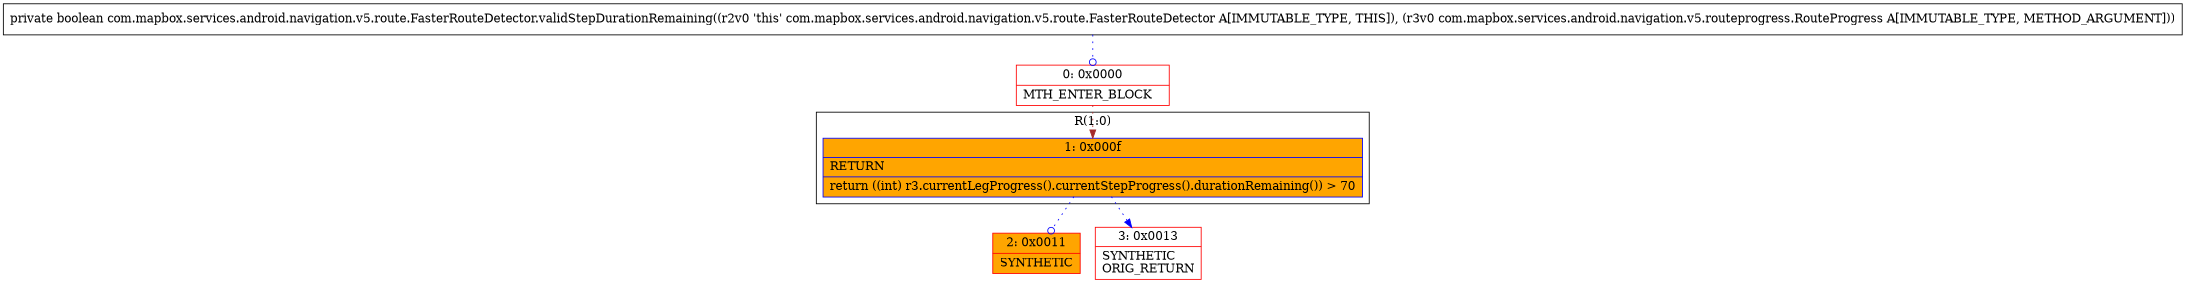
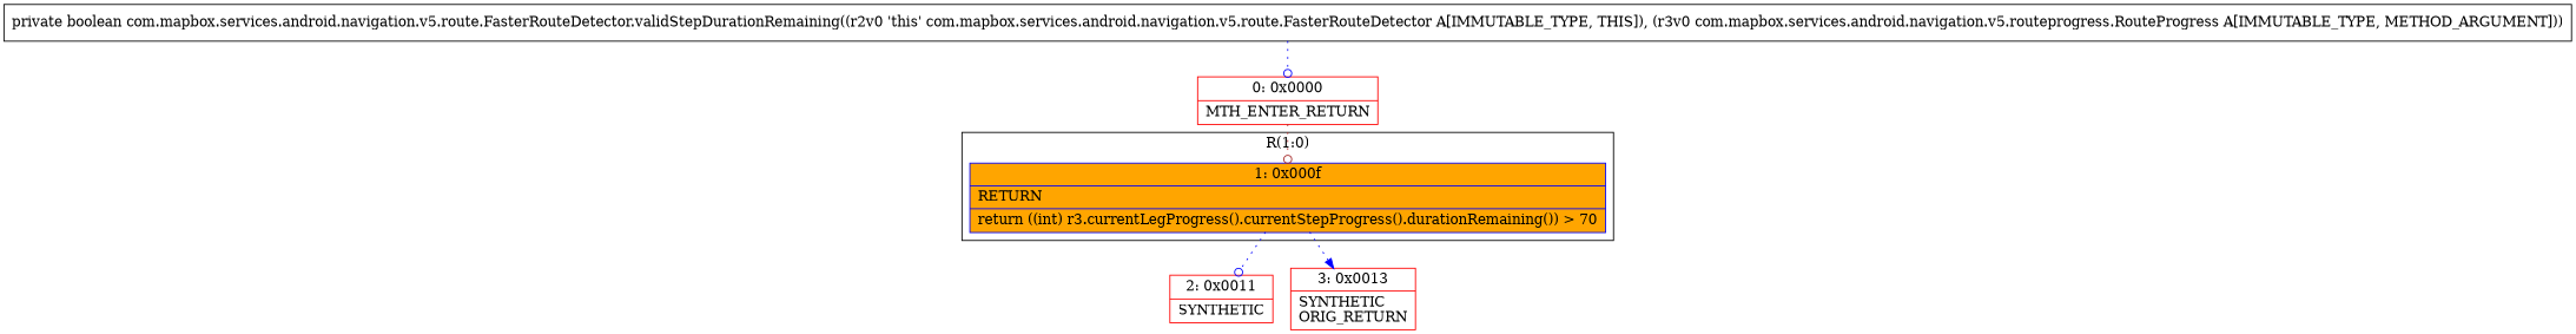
  digraph {
    node [color=red fillcolor=white shape=record style=filled]
    edge [arrowhead=odot color=blue style=dotted]
    n1 [color=blue fillcolor=orange label="{1\:\ 0x000f|RETURN\l|return ((int) r3.currentLegProgress().currentStepProgress().durationRemaining()) \> 70\l}"]
-   n2 [fillcolor=orange label="{2\:\ 0x0011|SYNTHETIC\l}"]
+   n2 [label="{2\:\ 0x0011|SYNTHETIC\l}"]
    n3 [label="{3\:\ 0x0013|SYNTHETIC\lORIG_RETURN\l}"]
-   n4 [label="{0\:\ 0x0000|MTH_ENTER_BLOCK\l}"]
+   n4 [label="{0\:\ 0x0000|MTH_ENTER_RETURN\l}"]
    n5 [label="{private boolean com.mapbox.services.android.navigation.v5.route.FasterRouteDetector.validStepDurationRemaining((r2v0 'this' com.mapbox.services.android.navigation.v5.route.FasterRouteDetector A[IMMUTABLE_TYPE, THIS]), (r3v0 com.mapbox.services.android.navigation.v5.routeprogress.RouteProgress A[IMMUTABLE_TYPE, METHOD_ARGUMENT])) }" color=""]
    subgraph cluster_1 {
      label="R(1:0)"
      n1
    }
    n1 -> n2
    n1 -> n3 [arrowhead=normal]
-   n4 -> n1 [arrowhead=normal color=brown]
+   n4 -> n1 [color=brown]
    n5 -> n4
  }
